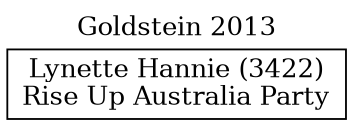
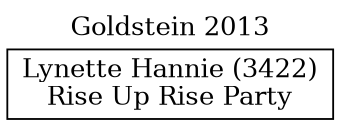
  digraph {
    label="Goldstein 2013"
    labelloc=t
    mclimit=10
-   n1 [label="Lynette Hannie (3422)\nRise Up Australia Party" shape=box]
+   n1 [label="Lynette Hannie (3422)\nRise Up Rise Party" shape=box]
  }
